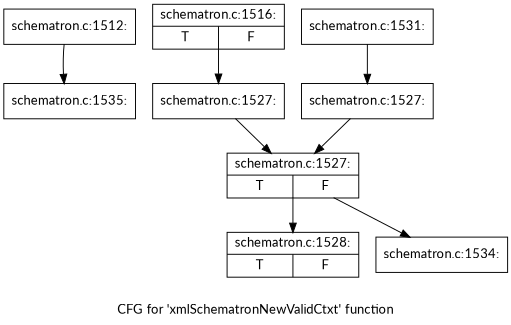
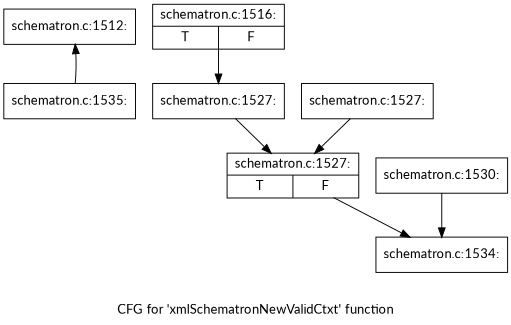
  digraph {
    fontname=Lato
    label="CFG for 'xmlSchematronNewValidCtxt' function"
    node [fontname=Lato shape=record]
    edge [fontname=Lato]
    n1 [label="{schematron.c:1512:}"]
    n2 [label="{schematron.c:1535:}"]
    n3 [label="{schematron.c:1516:|{<s0>T|<s1>F}}"]
    n4 [label="{schematron.c:1527:}"]
    n5 [label="{schematron.c:1527:|{<s0>T|<s1>F}}"]
-   n6 [label="{schematron.c:1528:|{<s0>T|<s1>F}}"]
    n7 [label="{schematron.c:1534:}"]
-   n9 [label="{schematron.c:1531:}"]
+   n8 [label="{schematron.c:1530:}"]
    n10 [label="{schematron.c:1527:}"]
-   n1 -> n2
+   n2 -> n1
    n3 -> n4
    n4 -> n5
-   n5 -> n6
    n5 -> n7
-   n9 -> n10
+   n8 -> n7
    n10 -> n5
  }
